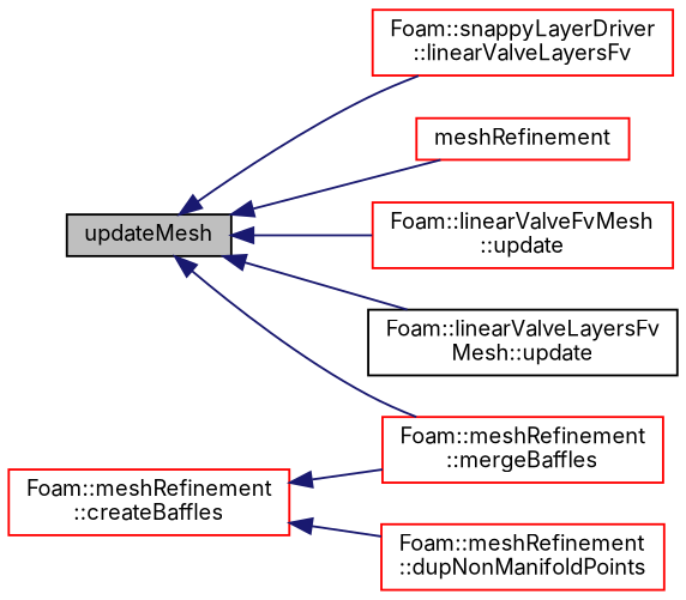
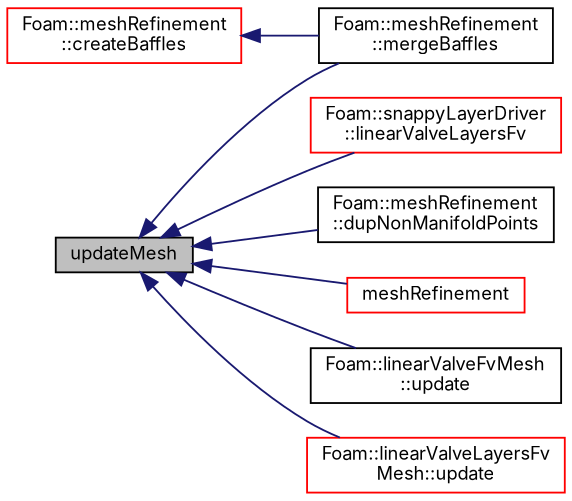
  digraph {
    fontname=Inter
    rankdir=LR
    node [color=black fontname=Inter fontsize=10 shape=record]
    edge [color=midnightblue dir=back fontname=Inter fontsize=10 labelfontname=Helvetica labelfontsize=10 style=solid]
    n1 [fillcolor=grey75 fontcolor=black height=0.2 label=updateMesh style=filled width=0.4]
    n2 [color=red height=0.2 label="Foam::snappyLayerDriver\l::linearValveLayersFv" width=0.4]
-   n3 [color=red height=0.2 label="Foam::meshRefinement\l::mergeBaffles" width=0.4]
-   n4 [color=red height=0.2 label="Foam::meshRefinement\l::dupNonManifoldPoints" width=0.4]
+   n3 [height=0.2 label="Foam::meshRefinement\l::mergeBaffles" width=0.4]
+   n4 [height=0.2 label="Foam::meshRefinement\l::dupNonManifoldPoints" width=0.4]
    n5 [color=red height=0.2 label=meshRefinement width=0.4]
-   n6 [color=red height=0.2 label="Foam::linearValveFvMesh\l::update" width=0.4]
-   n7 [height=0.2 label="Foam::linearValveLayersFv\lMesh::update" width=0.4]
+   n6 [height=0.2 label="Foam::linearValveFvMesh\l::update" width=0.4]
+   n7 [color=red height=0.2 label="Foam::linearValveLayersFv\lMesh::update" width=0.4]
    n8 [color=red height=0.2 label="Foam::meshRefinement\l::createBaffles" width=0.4]
    n1 -> n2
    n1 -> n3
-   n8 -> n4
+   n1 -> n4
    n1 -> n5
    n1 -> n6
    n1 -> n7
    n8 -> n3
  }
